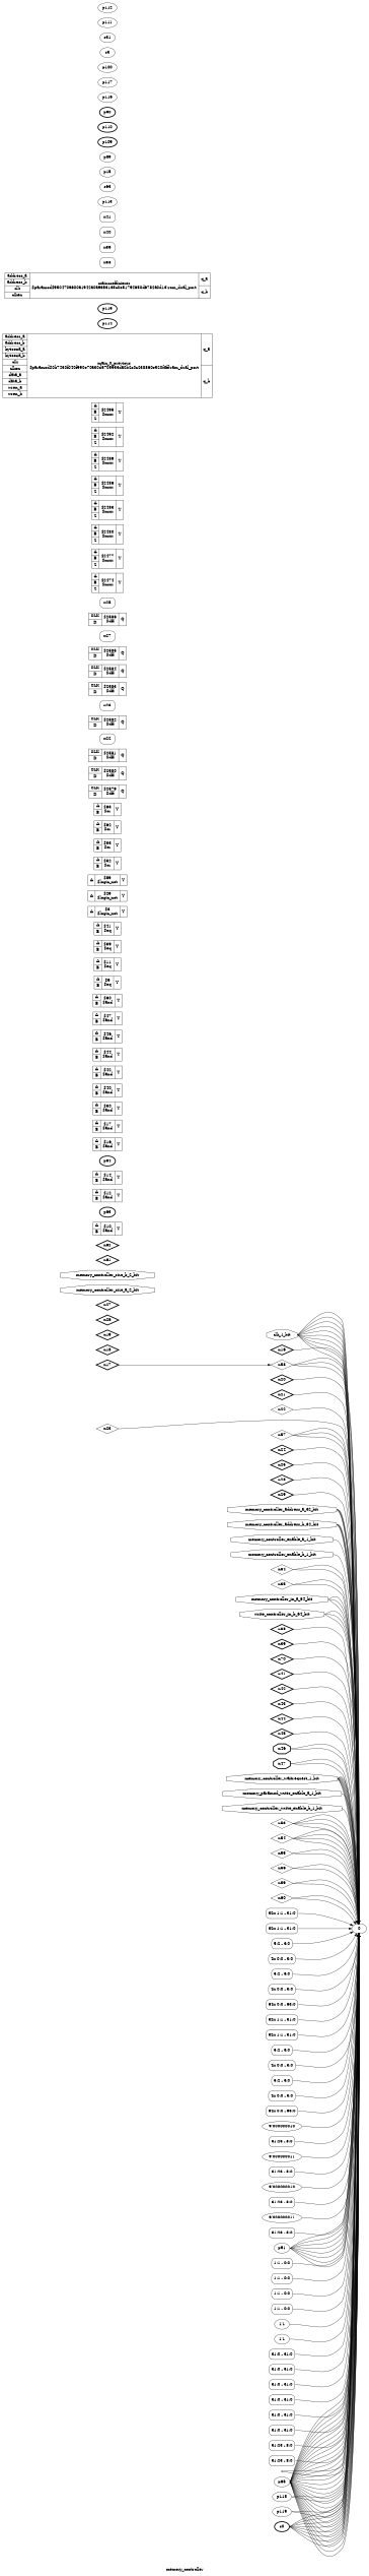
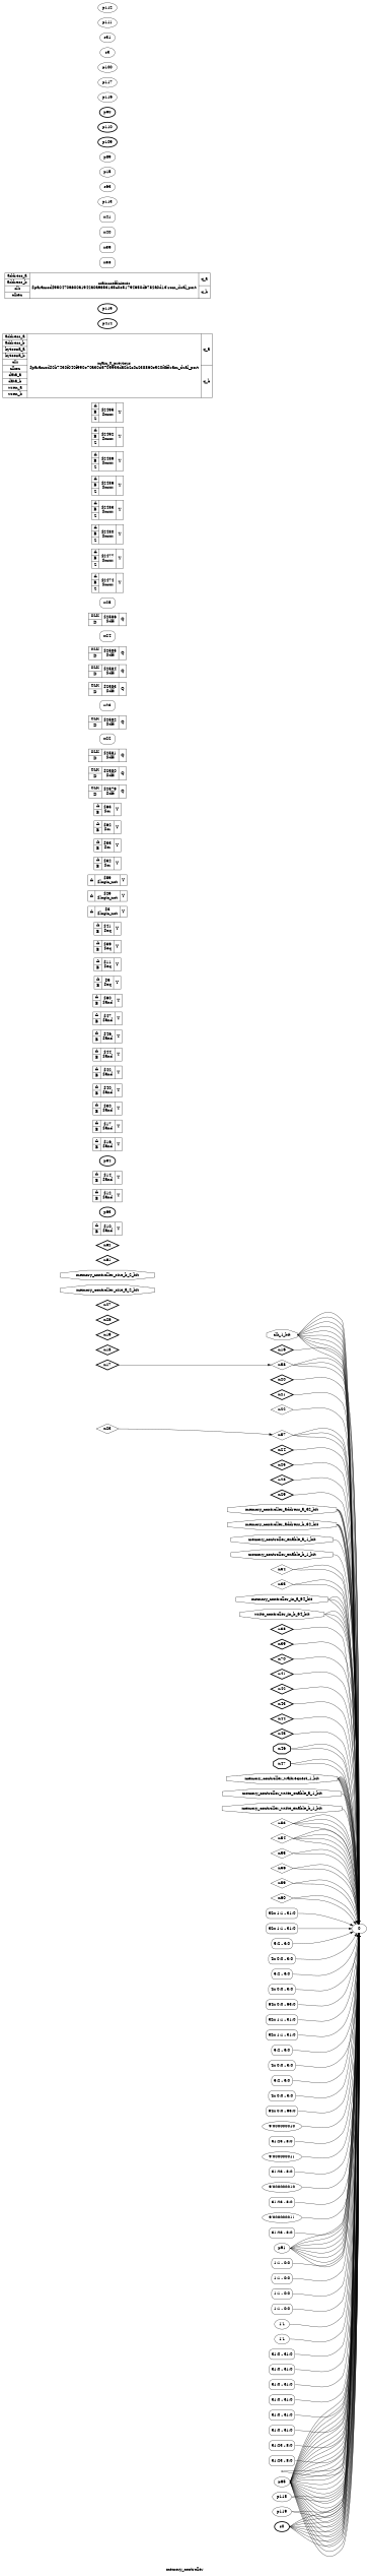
  digraph {
    label=memory_controller
    rankdir=LR
    remincross=true
    node [shape=record]
    edge [tailport=e]
    n15 [color=black fontcolor=black label=clk_1_bit shape=octagon]
    0 [shape=""]
    n16 [color=black fontcolor=black shape=diamond style="setlinewidth(3)"]
    n17 [color=black fontcolor=black shape=diamond style="setlinewidth(3)"]
    n58 [color=black fontcolor=black shape=diamond]
    n18 [color=black fontcolor=black shape=diamond style="setlinewidth(3)"]
    n19 [color=black fontcolor=black shape=diamond style="setlinewidth(3)"]
    n20 [color=black fontcolor=black shape=diamond style="setlinewidth(3)"]
    n21 [color=black fontcolor=black shape=diamond style="setlinewidth(3)"]
    n22 [color=black fontcolor=black shape=diamond]
    n23 [color=black fontcolor=black shape=diamond]
    n24 [color=black fontcolor=black shape=diamond style="setlinewidth(3)"]
    n25 [color=black fontcolor=black shape=diamond style="setlinewidth(3)"]
    n26 [color=black fontcolor=black shape=diamond style="setlinewidth(3)"]
    n27 [color=black fontcolor=black shape=diamond style="setlinewidth(3)"]
    n28 [color=black fontcolor=black shape=diamond style="setlinewidth(3)"]
    n29 [color=black fontcolor=black shape=diamond style="setlinewidth(3)"]
    n30 [color=black fontcolor=black label=memory_controller_address_a_32_bit shape=octagon]
    n31 [color=black fontcolor=black label=memory_controller_address_b_32_bit shape=octagon]
    n32 [color=black fontcolor=black label=memory_controller_enable_a_1_bit shape=octagon]
    n33 [color=black fontcolor=black label=memory_controller_enable_b_1_bit shape=octagon]
    n34 [color=black fontcolor=black shape=diamond]
    n35 [color=black fontcolor=black shape=diamond]
    n36 [color=black fontcolor=black label=memory_controller_in_a_64_bit shape=octagon]
    n37 [color=black fontcolor=black label=write_controller_in_b_64_bit shape=octagon]
    n38 [color=black fontcolor=black shape=diamond style="setlinewidth(3)"]
    n39 [color=black fontcolor=black shape=diamond style="setlinewidth(3)"]
    n40 [color=black fontcolor=black label=n70 shape=diamond style="setlinewidth(3)"]
    n41 [color=black fontcolor=black shape=diamond style="setlinewidth(3)"]
    n42 [color=black fontcolor=black shape=diamond style="setlinewidth(3)"]
    n43 [color=black fontcolor=black shape=diamond style="setlinewidth(3)"]
    n44 [color=black fontcolor=black shape=diamond style="setlinewidth(3)"]
    n45 [color=black fontcolor=black shape=diamond style="setlinewidth(3)"]
    n46 [color=black fontcolor=black shape=octagon style="setlinewidth(3)"]
    n47 [color=black fontcolor=black shape=octagon style="setlinewidth(3)"]
    n48 [color=black fontcolor=black label=memory_controller_size_a_2_bit shape=octagon]
    n49 [color=black fontcolor=black label=memory_controller_size_b_2_bit shape=octagon]
    n50 [color=black fontcolor=black label=memory_controller_waitrequest_1_bit shape=octagon]
-   n51 [color=black fontcolor=black label=memory_paramod_write_enable_a_1_bit shape=octagon]
+   n51 [color=black fontcolor=black label=memory_controller_write_enable_a_1_bit shape=octagon]
    n52 [color=black fontcolor=black label=memory_controller_write_enable_b_1_bit shape=octagon]
    n53 [color=black fontcolor=black shape=diamond]
    n54 [color=black fontcolor=black shape=diamond]
    n55 [color=black fontcolor=black shape=diamond]
    n56 [color=black fontcolor=black shape=diamond]
    n57 [color=black fontcolor=black shape=diamond]
    n59 [color=black fontcolor=black shape=diamond]
    n60 [color=black fontcolor=black shape=diamond]
    n61 [color=black fontcolor=black shape=diamond style="setlinewidth(3)"]
    n62 [color=black fontcolor=black shape=diamond style="setlinewidth(3)"]
    c66 [label="{{<0p63> A|<0p64> B}|$10\n$and|{<0p65> Y}}"]
    x0 [label="<0s31> 32x 1:1 - 31:0 " style=rounded]
    p63 [arrowhead=odiamond arrowtail=odiamond color=black dir=both style="setlinewidth(3)" shape=""]
    c67 [label="{{<0p63> A|<0p64> B}|$12\n$and|{<0p65> Y}}"]
    x1 [label="<0s31> 32x 1:1 - 31:0 " style=rounded]
    c68 [label="{{<0p63> A|<0p64> B}|$14\n$and|{<0p65> Y}}"]
    x2 [label="<0s0> 5:2 - 3:0 " style=rounded]
    x3 [label="<0s3> 4x 0:0 - 3:0 " style=rounded]
    p64 [arrowhead=odiamond arrowtail=odiamond color=black dir=both style="setlinewidth(3)" shape=""]
    c69 [label="{{<0p63> A|<0p64> B}|$16\n$and|{<0p65> Y}}"]
    x4 [label="<0s0> 5:2 - 3:0 " style=rounded]
    x5 [label="<0s3> 4x 0:0 - 3:0 " style=rounded]
    c70 [label="{{<0p63> A|<0p64> B}|$17\n$and|{<0p65> Y}}"]
    c71 [label="{{<0p63> A|<0p64> B}|$30\n$and|{<0p65> Y}}"]
    x6 [label="<0s63> 64x 0:0 - 63:0 " style=rounded]
    c72 [label="{{<0p63> A|<0p64> B}|$40\n$and|{<0p65> Y}}"]
    x7 [label="<0s31> 32x 1:1 - 31:0 " style=rounded]
    c73 [label="{{<0p63> A|<0p64> B}|$42\n$and|{<0p65> Y}}"]
    x8 [label="<0s31> 32x 1:1 - 31:0 " style=rounded]
    c74 [label="{{<0p63> A|<0p64> B}|$44\n$and|{<0p65> Y}}"]
    x9 [label="<0s0> 5:2 - 3:0 " style=rounded]
    x10 [label="<0s3> 4x 0:0 - 3:0 " style=rounded]
    c75 [label="{{<0p63> A|<0p64> B}|$46\n$and|{<0p65> Y}}"]
    x11 [label="<0s0> 5:2 - 3:0 " style=rounded]
    x12 [label="<0s3> 4x 0:0 - 3:0 " style=rounded]
    c76 [label="{{<0p63> A|<0p64> B}|$47\n$and|{<0p65> Y}}"]
    c77 [label="{{<0p63> A|<0p64> B}|$60\n$and|{<0p65> Y}}"]
    x13 [label="<0s63> 64x 0:0 - 63:0 " style=rounded]
    v15 [label="9'000000010" shape=""]
    c78 [label="{{<0p63> A|<0p64> B}|$9\n$eq|{<0p65> Y}}"]
    x14 [label="<0s0> 31:23 - 8:0 " style=rounded]
    v17 [label="9'000000011" shape=""]
    c79 [label="{{<0p63> A|<0p64> B}|$11\n$eq|{<0p65> Y}}"]
    x16 [label="<0s0> 31:23 - 8:0 " style=rounded]
    v19 [label="9'000000010" shape=""]
    c80 [label="{{<0p63> A|<0p64> B}|$39\n$eq|{<0p65> Y}}"]
    x18 [label="<0s0> 31:23 - 8:0 " style=rounded]
    v21 [label="9'000000011" shape=""]
    c81 [label="{{<0p63> A|<0p64> B}|$41\n$eq|{<0p65> Y}}"]
    x20 [label="<0s0> 31:23 - 8:0 " style=rounded]
    c82 [label="{{<0p63> A}|$3\n$logic_not|{<0p65> Y}}"]
    c83 [label="{{<0p63> A}|$29\n$logic_not|{<0p65> Y}}"]
    c84 [label="{{<0p63> A}|$59\n$logic_not|{<0p65> Y}}"]
    c85 [label="{{<0p63> A|<0p64> B}|$32\n$or|{<0p65> Y}}"]
    c86 [label="{{<0p63> A|<0p64> B}|$33\n$or|{<0p65> Y}}"]
    c87 [label="{{<0p63> A|<0p64> B}|$62\n$or|{<0p65> Y}}"]
    c88 [label="{{<0p63> A|<0p64> B}|$63\n$or|{<0p65> Y}}"]
    c92 [label="{{<0p89> CLK|<0p90> D}|$2579\n$dff|{<0p91> Q}}"]
    c93 [label="{{<0p89> CLK|<0p90> D}|$2580\n$dff|{<0p91> Q}}"]
    c94 [label="{{<0p89> CLK|<0p90> D}|$2581\n$dff|{<0p91> Q}}"]
    x22 [arrowhead=odiamond arrowtail=odiamond color=black dir=both style=rounded]
    p91 [shape=""]
    c95 [label="{{<0p89> CLK|<0p90> D}|$2582\n$dff|{<0p91> Q}}"]
    x23 [arrowhead=odiamond arrowtail=odiamond color=black dir=both style=rounded]
    c96 [label="{{<0p89> CLK|<0p90> D}|$2583\n$dff|{<0p91> Q}}"]
    c97 [label="{{<0p89> CLK|<0p90> D}|$2584\n$dff|{<0p91> Q}}"]
    c98 [label="{{<0p89> CLK|<0p90> D}|$2585\n$dff|{<0p91> Q}}"]
-   x24 [arrowhead=odiamond arrowtail=odiamond color=black dir=both style=rounded label=x27]
+   x24 [arrowhead=odiamond arrowtail=odiamond color=black dir=both style=rounded]
    c99 [label="{{<0p89> CLK|<0p90> D}|$2586\n$dff|{<0p91> Q}}"]
    x25 [arrowhead=odiamond arrowtail=odiamond color=black dir=both style=rounded]
    c101 [label="{{<0p63> A|<0p64> B|<0p100> S}|$2474\n$mux|{<0p65> Y}}"]
    c102 [label="{{<0p63> A|<0p64> B|<0p100> S}|$2477\n$mux|{<0p65> Y}}"]
    c103 [label="{{<0p63> A|<0p64> B|<0p100> S}|$2480\n$mux|{<0p65> Y}}"]
    x26 [label="<0s0> 1:1 - 0:0 " style=rounded]
    c104 [label="{{<0p63> A|<0p64> B|<0p100> S}|$2483\n$mux|{<0p65> Y}}"]
    x27 [label="<0s0> 1:1 - 0:0 " style=rounded]
    c105 [label="{{<0p63> A|<0p64> B|<0p100> S}|$2486\n$mux|{<0p65> Y}}"]
    c106 [label="{{<0p63> A|<0p64> B|<0p100> S}|$2489\n$mux|{<0p65> Y}}"]
    c107 [label="{{<0p63> A|<0p64> B|<0p100> S}|$2492\n$mux|{<0p65> Y}}"]
    x28 [label="<0s0> 1:1 - 0:0 " style=rounded]
    c108 [label="{{<0p63> A|<0p64> B|<0p100> S}|$2495\n$mux|{<0p65> Y}}"]
    x29 [label="<0s0> 1:1 - 0:0 " style=rounded]
    v30 [label="1'1" shape=""]
    v31 [label="1'1" shape=""]
    c120 [label="{{<0p109> address_a|<0p110> address_b|<0p111> byteena_a|<0p112> byteena_b|<0p15> clk|<0p113> clken|<0p114> data_a|<0p115> data_b|<0p116> wren_a|<0p117> wren_b}|main_0_previous\n$paramod$0b7430f040f990e70a30d5705933da0b2c0c238860e520f8ff\\ram_dual_port|{<0p118> q_a|<0p119> q_b}}"]
    x32 [label="<0s0> 31:0 - 31:0 " style=rounded]
-   p114 [arrowhead=odiamond arrowtail=odiamond color=black dir=both style="setlinewidth(3)" shape=""]
+   p114 [arrowhead=odiamond arrowtail=odiamond color=black dir=both style="setlinewidth(3)" label=p414 shape=""]
    x33 [label="<0s0> 31:0 - 31:0 " style=rounded]
    p115 [arrowhead=odiamond arrowtail=odiamond color=black dir=both style="setlinewidth(3)" shape=""]
    c121 [label="{{<0p109> address_a|<0p110> address_b|<0p15> clk|<0p113> clken}|maincoefficients\n$paramod$950470a600a1942a0a9653135c0e51794650d6782a0d13\\rom_dual_port|{<0p118> q_a|<0p119> q_b}}"]
    x34 [label="<0s0> 31:0 - 31:0 " style=rounded]
    x35 [label="<0s0> 31:0 - 31:0 " style=rounded]
    x36 [label="<0s0> 31:0 - 31:0 " style=rounded]
    x37 [label="<0s0> 31:0 - 31:0 " style=rounded]
    x38 [color=black style=rounded]
    x39 [color=black style=rounded]
    x40 [color=black style=rounded]
    x41 [color=black style=rounded]
    x42 [label="<0s0> 31:23 - 8:0 " style=rounded]
    x43 [label="<0s0> 31:23 - 8:0 " style=rounded]
    n10 [color=black shape=point]
    p65 [shape=""]
    p113 [color=black shape=""]
    s63 [color=black shape=""]
    p15 [color=black shape=""]
    p89 [color=black shape=""]
    p109 [color=black style="setlinewidth(3)" shape=""]
    p110 [color=black style="setlinewidth(3)" shape=""]
    p90 [color=black style="setlinewidth(3)" shape=""]
    p118 [shape=""]
    p119 [shape=""]
    p116 [color=black shape=""]
    p117 [color=black shape=""]
    s0 [color=black style="setlinewidth(3)" shape=""]
    p100 [color=black shape=""]
    s3 [color=black shape=""]
    s31 [color=black shape=""]
    p111 [color=black shape=""]
    p112 [color=black shape=""]
    n15 -> 0
    n15 -> 0
    n15 -> 0
    n15 -> 0
    n15 -> 0
    n15 -> 0
    n15 -> 0
    n15 -> 0
    n15 -> 0
    n15 -> 0
    n16 -> 0
    n17 -> n58
    n58 -> 0
    n58 -> 0
    n58 -> 0
    n20 -> 0
    n21 -> 0
    n22 -> 0
-   n23 -> 0
+   n23 -> n57
    n24 -> 0
    n25 -> 0
    n28 -> 0
    n29 -> 0
    n30 -> 0
    n30 -> 0
    n30 -> 0
    n30 -> 0
    n30 -> 0
    n31 -> 0
    n31 -> 0
    n31 -> 0
    n31 -> 0
    n31 -> 0
    n32 -> 0
    n33 -> 0
    n34 -> 0
    n34 -> 0
    n35 -> 0
    n35 -> 0
    n36 -> 0
    n36 -> 0
    n36 -> 0
    n37 -> 0
    n37 -> 0
    n37 -> 0
    n38 -> 0
    n39 -> 0
    n40 -> 0
    n41 -> 0
    n42 -> 0
    n43 -> 0
    n44 -> 0
    n45 -> 0
    n46 -> 0
    n46 -> 0
    n47 -> 0
    n47 -> 0
    n50 -> 0
    n50 -> 0
    n50 -> 0
    n50 -> 0
    n50 -> 0
    n50 -> 0
    n50 -> 0
    n50 -> 0
    n50 -> 0
    n51 -> 0
    n52 -> 0
    n53 -> 0
    n53 -> 0
    n53 -> 0
    n53 -> 0
    n54 -> 0
    n54 -> 0
    n54 -> 0
    n54 -> 0
    n55 -> 0
    n55 -> 0
    n56 -> 0
    n56 -> 0
    n57 -> 0
    n57 -> 0
    n57 -> 0
    n59 -> 0
    n59 -> 0
    n60 -> 0
    n60 -> 0
    x0 -> 0
    x1 -> 0
    x2 -> 0
    x3 -> 0
    x4 -> 0
    x5 -> 0
    x6 -> 0
    x7 -> 0
    x8 -> 0
    x9 -> 0
    x10 -> 0
    x11 -> 0
    x12 -> 0
    x13 -> 0
    v15 -> 0
    x14 -> 0
    v17 -> 0
    x16 -> 0
    v19 -> 0
    x18 -> 0
    v21 -> 0
    x20 -> 0
    p91 -> 0
    p91 -> 0
    p91 -> 0
    p91 -> 0
    p91 -> 0
    p91 -> 0
    p91 -> 0
    p91 -> 0
    x26 -> 0
    x27 -> 0
    x28 -> 0
    x29 -> 0
    v30 -> 0
    v31 -> 0
    x32 -> 0
    x33 -> 0
    x34 -> 0
    x35 -> 0
    x36 -> 0
    x37 -> 0
    x42 -> 0
    x43 -> 0
    n10 -> 0
    n10 -> 0
    p65 -> 0
    p65 -> 0
    p65 -> 0
    p65 -> 0
    p65 -> 0
    p65 -> 0
    p65 -> 0
    p65 -> 0
    p65 -> 0
    p65 -> 0
    p65 -> 0
    p65 -> 0
    p65 -> 0
    p65 -> 0
    p65 -> 0
    p65 -> 0
    p65 -> 0
    p65 -> 0
    p65 -> 0
    p65 -> 0
    p65 -> 0
    p65 -> 0
    p65 -> 0
    p65 -> 0
    p65 -> 0
    p65 -> 0
    p65 -> 0
    p65 -> 0
    p65 -> 0
    p65 -> 0
    p65 -> 0
    p118 -> 0
    p118 -> 0
    p119 -> 0
    p119 -> 0
    s0 -> 0
    s0 -> 0
    s0 -> 0
    s0 -> 0
    s0 -> 0
    s0 -> 0
    s0 -> 0
    s0 -> 0
  }
